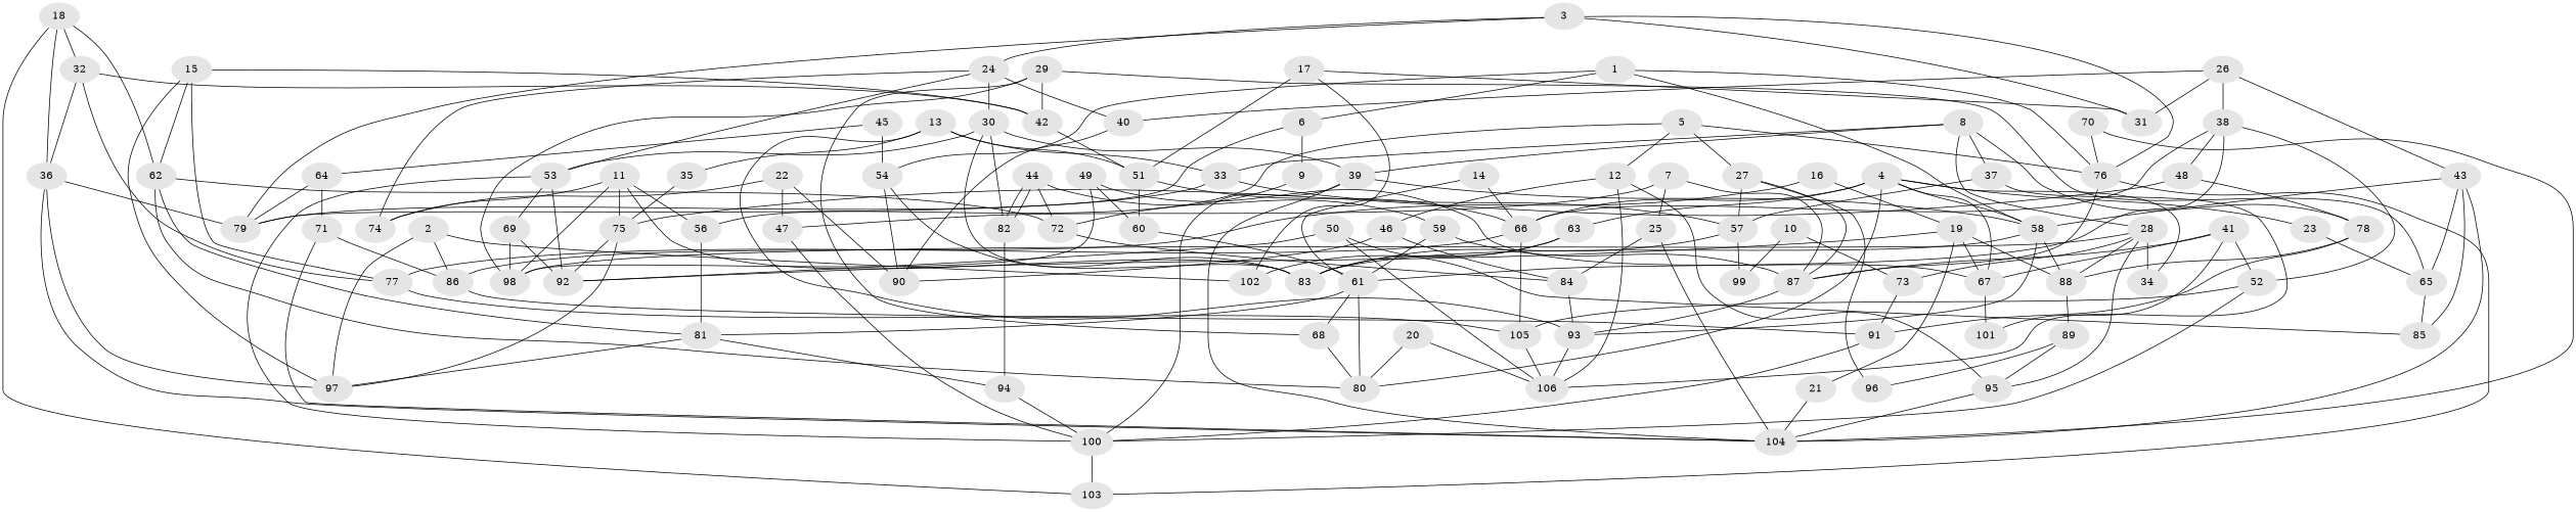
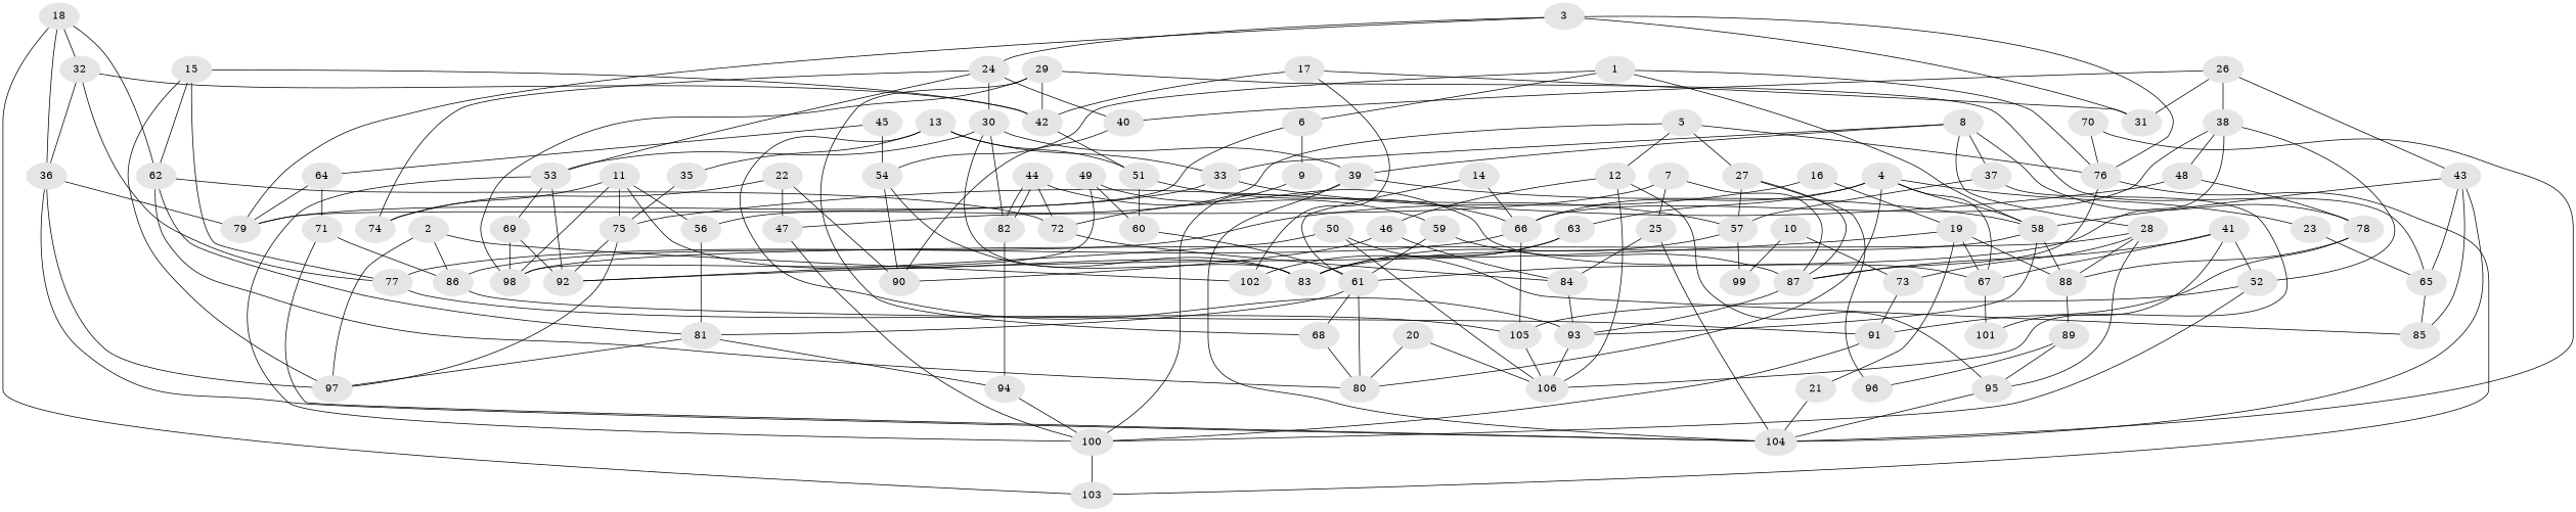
  graph {
    node [color=gray90 style=filled]
    1
    6
    54
    58
    76
    79
    9
    83
    90
    93
    88
    87
    103
    2
    86
    97
    102
    91
    3
    24
    31
    74
    30
    40
    53
    4
    23
-   34
    63
    66
    67
    80
    65
    77
    105
    101
    5
    12
    27
    56
    46
    95
    106
    57
    96
    81
    72
    7
    25
    47
    104
    84
    100
    8
    28
    33
    37
    39
    78
    73
    98
    10
    99
    11
    75
    92
    13
    35
    51
    60
    14
    61
    68
    15
    42
    62
    16
    19
    21
    17
    18
    32
    36
    89
    20
    22
    85
    82
    69
    26
    38
    43
    48
    52
    29
    94
    41
    44
    59
    45
    64
    71
    49
    50
    70
    1 -- 6
    1 -- 54
    1 -- 58
    1 -- 76
    6 -- 79
    6 -- 9
    54 -- 83
    54 -- 90
    58 -- 83
    58 -- 93
    58 -- 88
    76 -- 87
    76 -- 103
    9 -- 72
    93 -- 106
    88 -- 89
    87 -- 93
    2 -- 86
    2 -- 97
    2 -- 102
    86 -- 91
    91 -- 100
    3 -- 76
    3 -- 79
    3 -- 24
    3 -- 31
    24 -- 74
    24 -- 30
    24 -- 40
    24 -- 53
    30 -- 83
    30 -- 53
    30 -- 39
    30 -- 82
    40 -- 90
    53 -- 100
    53 -- 92
    53 -- 69
    4 -- 58
    4 -- 23
-   4 -- 34
    4 -- 63
    4 -- 66
    4 -- 67
    4 -- 80
    23 -- 65
    63 -- 83
    63 -- 102
    66 -- 77
    66 -- 105
    67 -- 101
    65 -- 85
    77 -- 105
    105 -- 106
    5 -- 76
    5 -- 12
    5 -- 27
    5 -- 56
    12 -- 46
    12 -- 95
    12 -- 106
    27 -- 87
    27 -- 57
    27 -- 96
    56 -- 81
    46 -- 90
    46 -- 84
    95 -- 104
    57 -- 83
    57 -- 99
    81 -- 97
    81 -- 94
    72 -- 84
    7 -- 87
    7 -- 25
    7 -- 47
    25 -- 104
    25 -- 84
    47 -- 100
    84 -- 93
    100 -- 103
    8 -- 28
    8 -- 33
    8 -- 37
    8 -- 39
    8 -- 78
    28 -- 88
-   28 -- 34
    28 -- 95
    28 -- 73
    28 -- 98
    33 -- 79
    33 -- 57
    37 -- 106
    37 -- 57
    39 -- 58
    39 -- 104
    39 -- 100
    78 -- 88
    78 -- 91
    73 -- 91
    10 -- 73
    10 -- 99
    11 -- 83
    11 -- 74
    11 -- 56
    11 -- 98
    11 -- 75
    75 -- 97
    75 -- 92
    13 -- 93
    13 -- 33
    13 -- 35
    13 -- 51
    35 -- 75
    51 -- 66
    51 -- 60
    60 -- 61
    14 -- 66
    14 -- 61
    61 -- 80
    61 -- 81
    61 -- 68
    68 -- 80
    15 -- 97
    15 -- 77
    15 -- 42
    15 -- 62
    42 -- 51
    62 -- 80
    62 -- 81
    62 -- 72
    16 -- 86
    16 -- 19
    19 -- 88
    19 -- 67
    19 -- 92
    19 -- 21
    21 -- 104
    17 -- 102
    17 -- 31
-   17 -- 51
+   17 -- 42
    18 -- 103
    18 -- 62
    18 -- 32
    18 -- 36
    32 -- 77
    32 -- 42
    32 -- 36
    36 -- 79
    36 -- 97
    36 -- 104
    89 -- 95
    89 -- 96
    20 -- 80
    20 -- 106
    22 -- 90
    22 -- 74
    22 -- 47
    82 -- 94
    69 -- 98
    69 -- 92
    26 -- 31
    26 -- 40
    26 -- 38
    26 -- 43
    38 -- 66
    38 -- 61
    38 -- 48
    38 -- 52
    43 -- 58
    43 -- 65
    43 -- 104
    43 -- 85
    48 -- 78
    48 -- 75
    52 -- 105
    52 -- 100
    29 -- 65
    29 -- 98
    29 -- 68
    29 -- 42
    94 -- 100
    41 -- 87
    41 -- 67
    41 -- 101
    41 -- 52
    44 -- 72
    44 -- 82
    44 -- 82
    44 -- 59
    59 -- 87
    59 -- 61
    45 -- 54
    45 -- 64
    64 -- 79
    64 -- 71
    71 -- 86
    71 -- 104
    49 -- 67
    49 -- 98
    49 -- 60
    50 -- 106
    50 -- 92
    50 -- 85
    70 -- 76
    70 -- 104
  }
